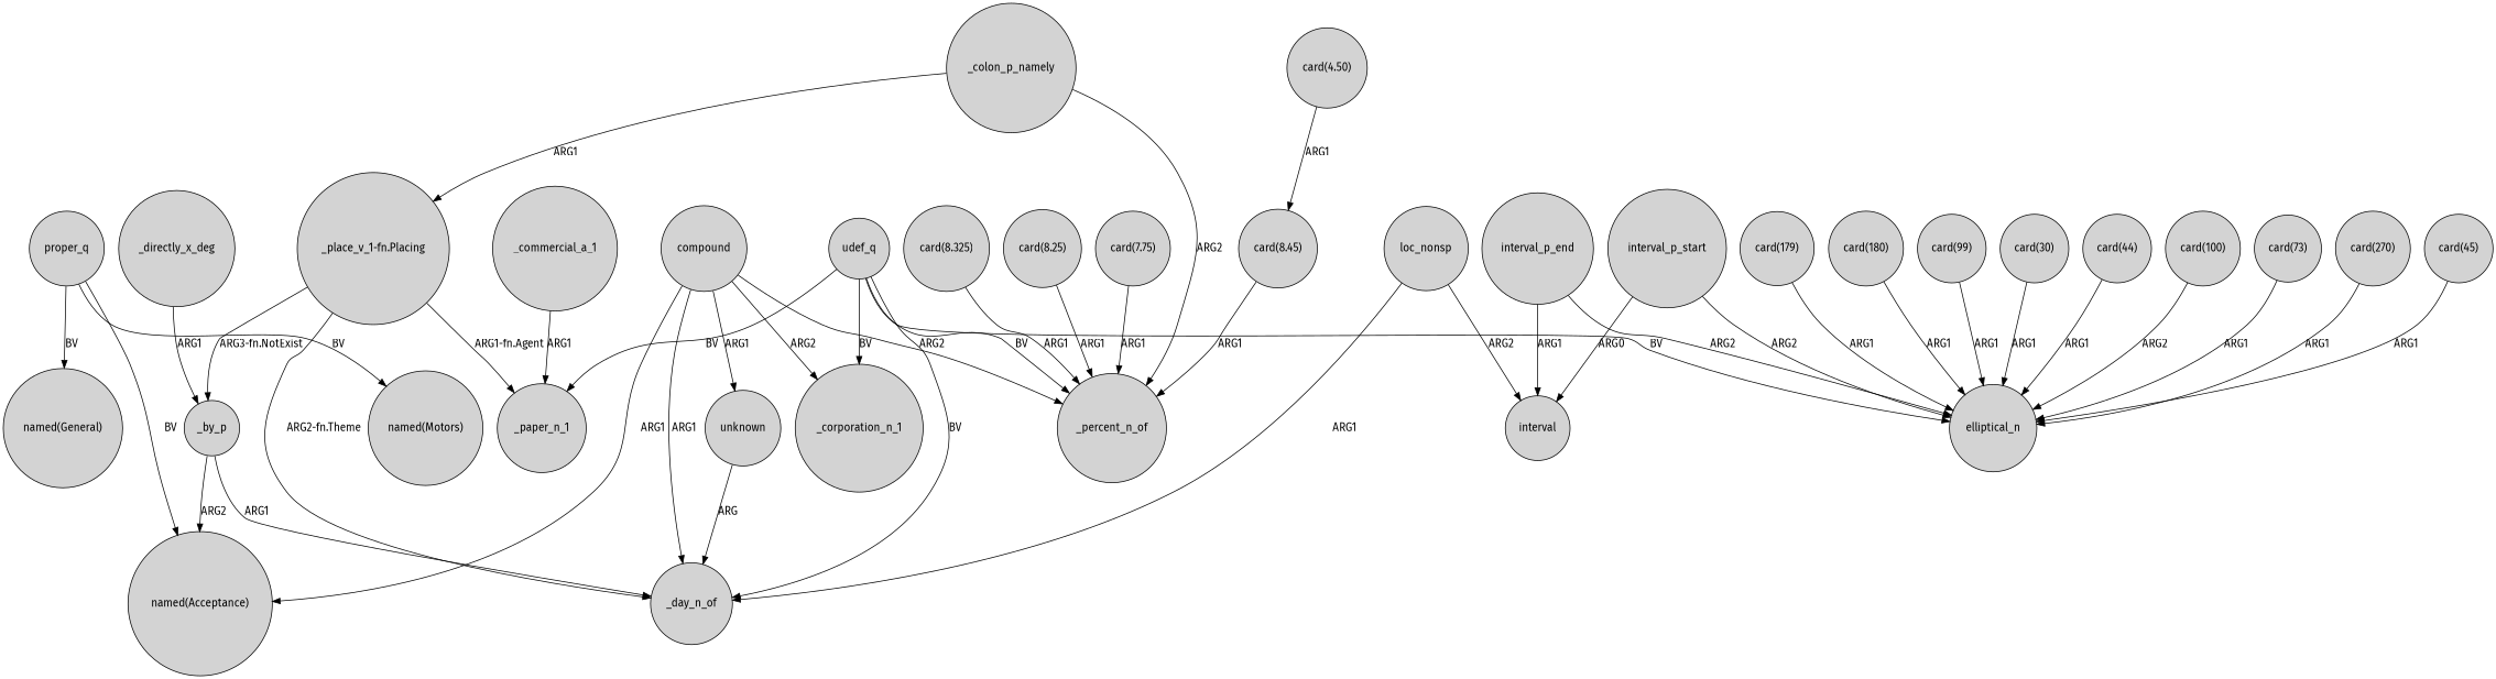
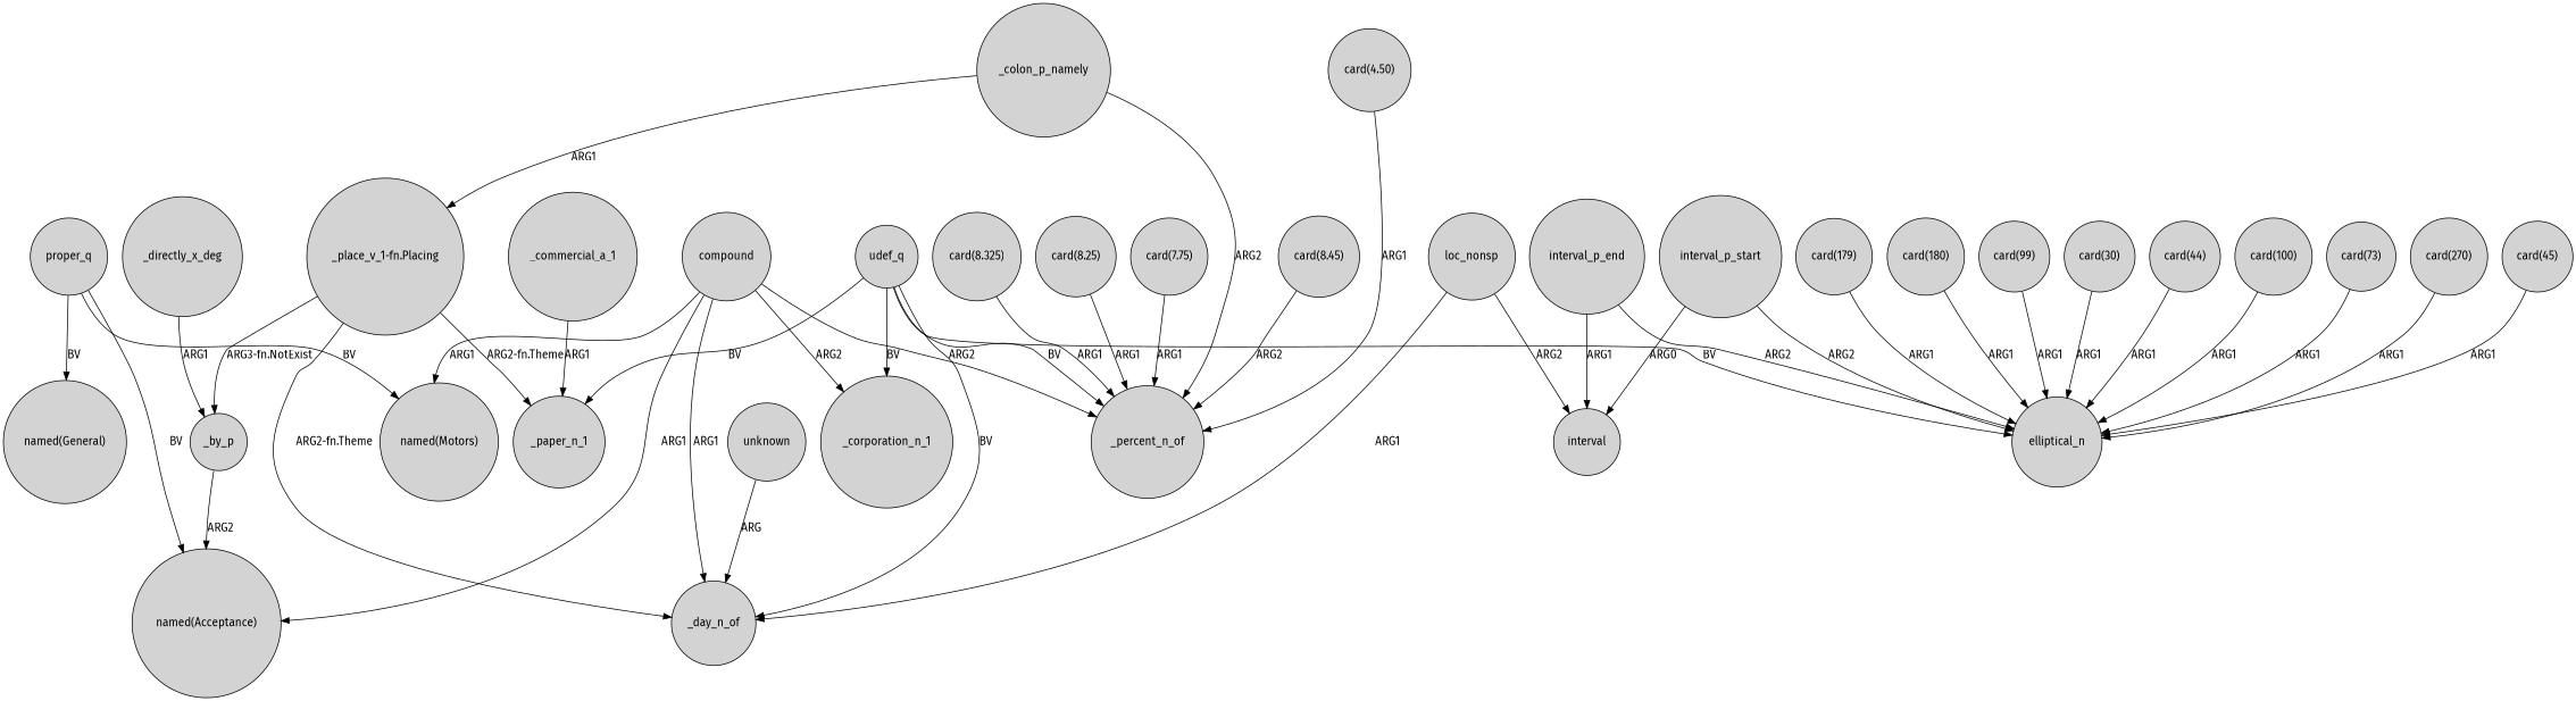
  digraph {
    fontname="Fira Sans"
    node [fontname="Fira Sans" shape=circle style=filled]
    edge [fontname="Fira Sans"]
    proper_q
    "named(Acceptance)"
    "named(Motors)"
    "named(General)"
    _colon_p_namely
    "_place_v_1-fn.Placing"
    _percent_n_of
    _day_n_of
    _by_p
    _paper_n_1
    loc_nonsp
    interval
    "card(100)"
    elliptical_n
    udef_q
    _corporation_n_1
    unknown
    "card(73)"
    "card(270)"
    "card(45)"
    compound
    interval_p_end
    interval_p_start
    n24 [label="card(4.50)"]
    _directly_x_deg
    "card(8.325)"
    "card(179)"
    "card(180)"
    _commercial_a_1
    "card(99)"
    "card(8.25)"
    "card(30)"
    "card(44)"
    "card(7.75)"
    "card(8.45)"
    proper_q -> "named(Acceptance)" [label=BV]
    proper_q -> "named(Motors)" [label=BV]
    proper_q -> "named(General)" [label=BV]
    _colon_p_namely -> "_place_v_1-fn.Placing" [label=ARG1]
    _colon_p_namely -> _percent_n_of [label=ARG2]
    "_place_v_1-fn.Placing" -> _day_n_of [label="ARG2-fn.Theme"]
    "_place_v_1-fn.Placing" -> _by_p [label="ARG3-fn.NotExist"]
-   "_place_v_1-fn.Placing" -> _paper_n_1 [label="ARG1-fn.Agent"]
+   "_place_v_1-fn.Placing" -> _paper_n_1 [label="ARG2-fn.Theme"]
    _by_p -> "named(Acceptance)" [label=ARG2]
-   _by_p -> _day_n_of [label=ARG1]
    loc_nonsp -> _day_n_of [label=ARG1]
    loc_nonsp -> interval [label=ARG2]
-   "card(100)" -> elliptical_n [label=ARG2]
+   "card(100)" -> elliptical_n [label=ARG1]
    udef_q -> _percent_n_of [label=BV]
    udef_q -> _day_n_of [label=BV]
    udef_q -> _paper_n_1 [label=BV]
    udef_q -> elliptical_n [label=BV]
    udef_q -> _corporation_n_1 [label=BV]
    unknown -> _day_n_of [label=ARG]
    "card(73)" -> elliptical_n [label=ARG1]
    "card(270)" -> elliptical_n [label=ARG1]
    "card(45)" -> elliptical_n [label=ARG1]
    compound -> "named(Acceptance)" [label=ARG1]
-   compound -> unknown [label=ARG1]
+   compound -> "named(Motors)" [label=ARG1]
    compound -> _percent_n_of [label=ARG2]
    compound -> _day_n_of [label=ARG1]
    compound -> _corporation_n_1 [label=ARG2]
    interval_p_end -> interval [label=ARG1]
    interval_p_end -> elliptical_n [label=ARG2]
    interval_p_start -> interval [label=ARG0]
    interval_p_start -> elliptical_n [label=ARG2]
-   n24 -> "card(8.45)" [label=ARG1]
+   n24 -> _percent_n_of [label=ARG1]
    _directly_x_deg -> _by_p [label=ARG1]
    "card(8.325)" -> _percent_n_of [label=ARG1]
    "card(179)" -> elliptical_n [label=ARG1]
    "card(180)" -> elliptical_n [label=ARG1]
    _commercial_a_1 -> _paper_n_1 [label=ARG1]
    "card(99)" -> elliptical_n [label=ARG1]
    "card(8.25)" -> _percent_n_of [label=ARG1]
    "card(30)" -> elliptical_n [label=ARG1]
    "card(44)" -> elliptical_n [label=ARG1]
    "card(7.75)" -> _percent_n_of [label=ARG1]
-   "card(8.45)" -> _percent_n_of [label=ARG1]
+   "card(8.45)" -> _percent_n_of [label=ARG2]
  }
